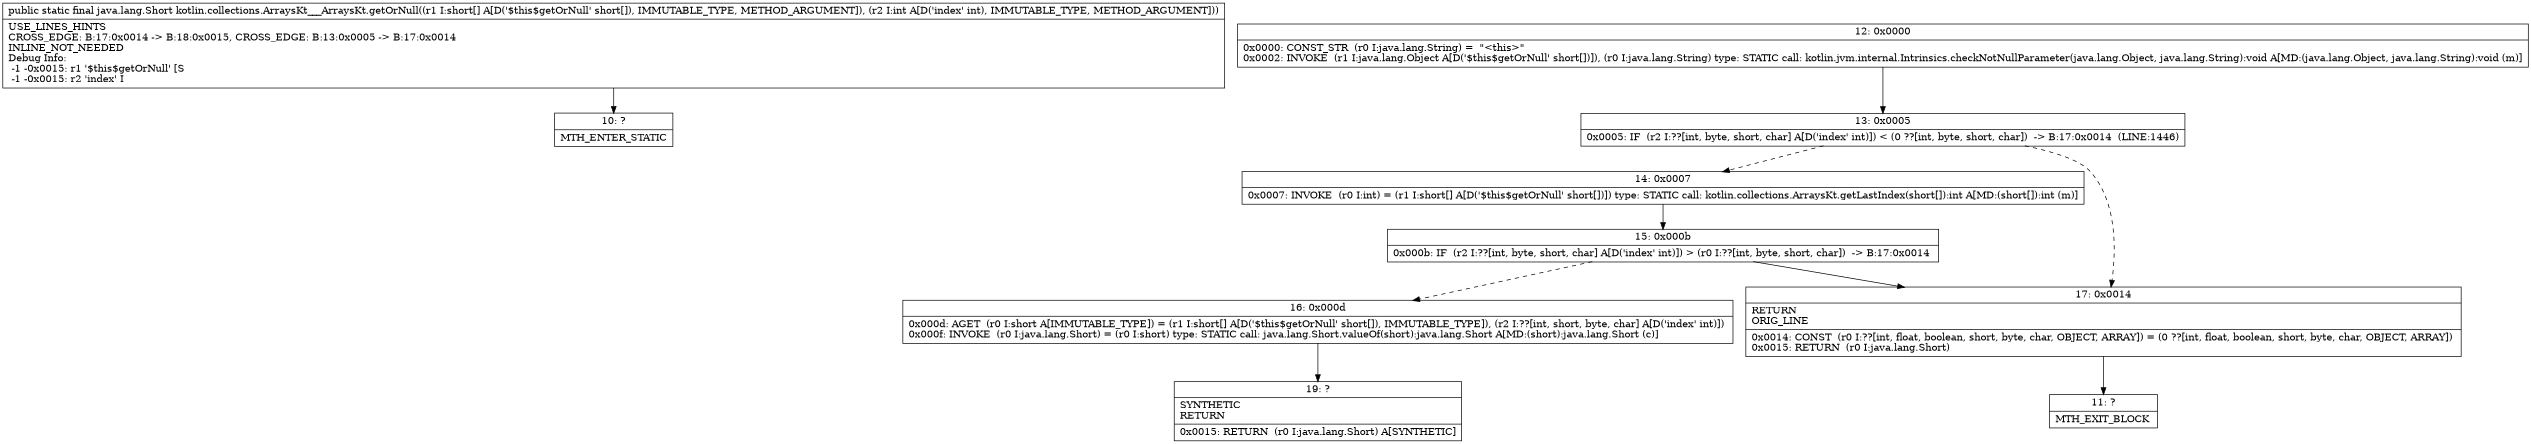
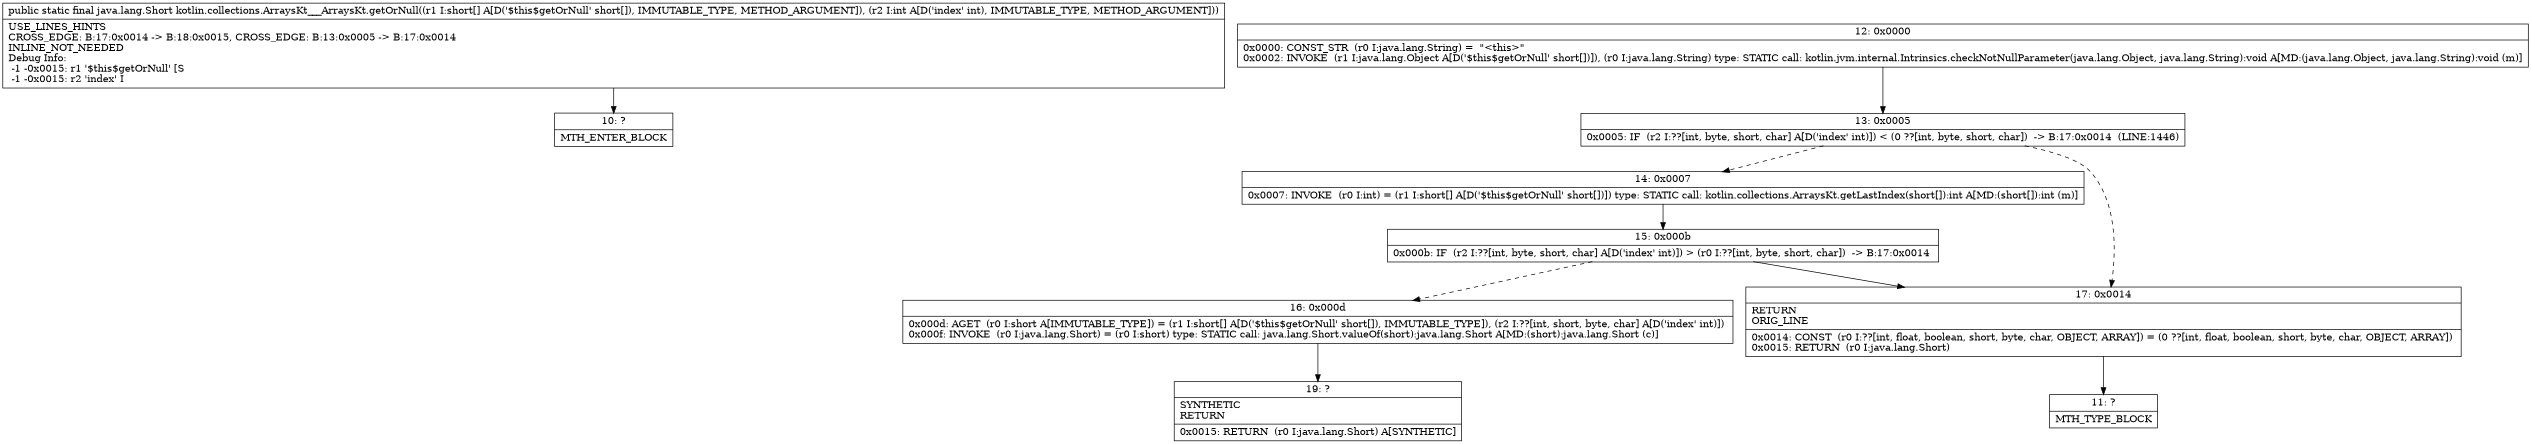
  digraph {
    node [shape=record]
-   n1 [label="{10\:\ ?|MTH_ENTER_STATIC\l}"]
+   n1 [label="{10\:\ ?|MTH_ENTER_BLOCK\l}"]
    n2 [label="{12\:\ 0x0000|0x0000: CONST_STR  (r0 I:java.lang.String) =  \"\<this\>\" \l0x0002: INVOKE  (r1 I:java.lang.Object A[D('$this$getOrNull' short[])]), (r0 I:java.lang.String) type: STATIC call: kotlin.jvm.internal.Intrinsics.checkNotNullParameter(java.lang.Object, java.lang.String):void A[MD:(java.lang.Object, java.lang.String):void (m)]\l}"]
    n3 [label="{13\:\ 0x0005|0x0005: IF  (r2 I:??[int, byte, short, char] A[D('index' int)]) \< (0 ??[int, byte, short, char])  \-\> B:17:0x0014  (LINE:1446)\l}"]
    n4 [label="{14\:\ 0x0007|0x0007: INVOKE  (r0 I:int) = (r1 I:short[] A[D('$this$getOrNull' short[])]) type: STATIC call: kotlin.collections.ArraysKt.getLastIndex(short[]):int A[MD:(short[]):int (m)]\l}"]
    n5 [label="{17\:\ 0x0014|RETURN\lORIG_LINE\l|0x0014: CONST  (r0 I:??[int, float, boolean, short, byte, char, OBJECT, ARRAY]) = (0 ??[int, float, boolean, short, byte, char, OBJECT, ARRAY]) \l0x0015: RETURN  (r0 I:java.lang.Short) \l}"]
    n6 [label="{15\:\ 0x000b|0x000b: IF  (r2 I:??[int, byte, short, char] A[D('index' int)]) \> (r0 I:??[int, byte, short, char])  \-\> B:17:0x0014 \l}"]
-   n7 [label="{11\:\ ?|MTH_EXIT_BLOCK\l}"]
+   n7 [label="{11\:\ ?|MTH_TYPE_BLOCK\l}"]
    n8 [label="{16\:\ 0x000d|0x000d: AGET  (r0 I:short A[IMMUTABLE_TYPE]) = (r1 I:short[] A[D('$this$getOrNull' short[]), IMMUTABLE_TYPE]), (r2 I:??[int, short, byte, char] A[D('index' int)]) \l0x000f: INVOKE  (r0 I:java.lang.Short) = (r0 I:short) type: STATIC call: java.lang.Short.valueOf(short):java.lang.Short A[MD:(short):java.lang.Short (c)]\l}"]
    n9 [label="{19\:\ ?|SYNTHETIC\lRETURN\l|0x0015: RETURN  (r0 I:java.lang.Short) A[SYNTHETIC]\l}"]
    n10 [label="{public static final java.lang.Short kotlin.collections.ArraysKt___ArraysKt.getOrNull((r1 I:short[] A[D('$this$getOrNull' short[]), IMMUTABLE_TYPE, METHOD_ARGUMENT]), (r2 I:int A[D('index' int), IMMUTABLE_TYPE, METHOD_ARGUMENT]))  | USE_LINES_HINTS\lCROSS_EDGE: B:17:0x0014 \-\> B:18:0x0015, CROSS_EDGE: B:13:0x0005 \-\> B:17:0x0014\lINLINE_NOT_NEEDED\lDebug Info:\l  \-1 \-0x0015: r1 '$this$getOrNull' [S\l  \-1 \-0x0015: r2 'index' I\l}"]
    n2 -> n3
    n3 -> n4 [style=dashed]
    n3 -> n5 [style=dashed]
    n4 -> n6
    n5 -> n7
    n6 -> n5
    n6 -> n8 [style=dashed]
    n8 -> n9
    n10 -> n1
  }
